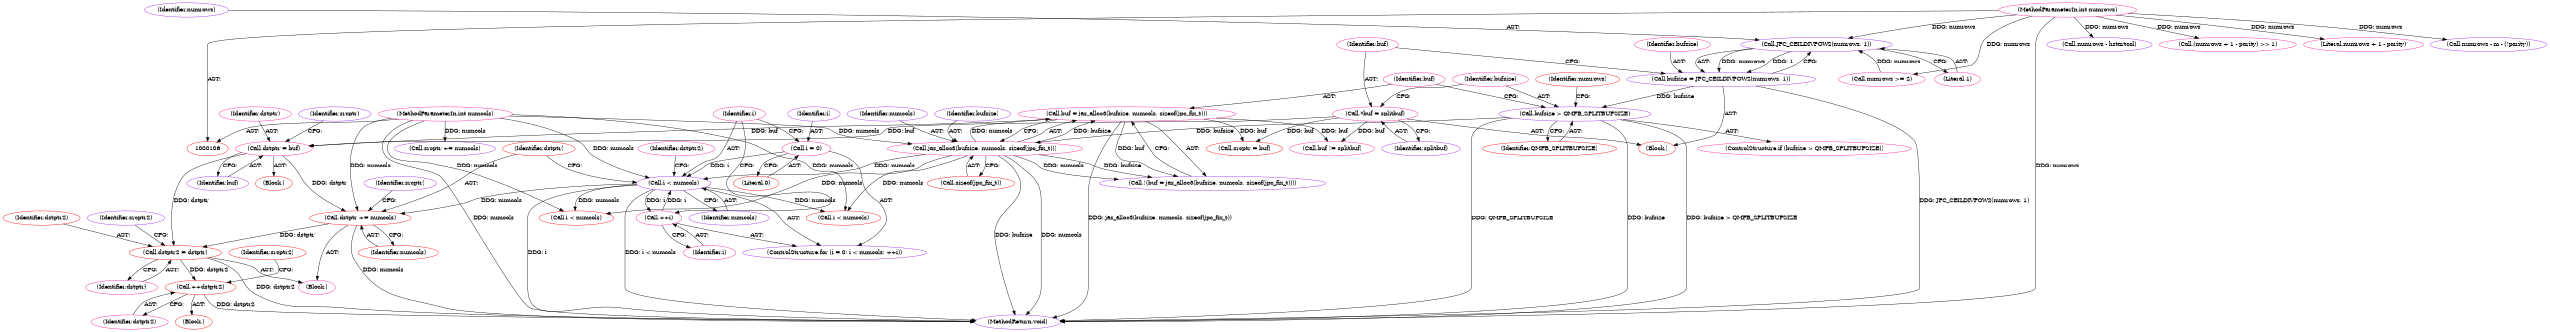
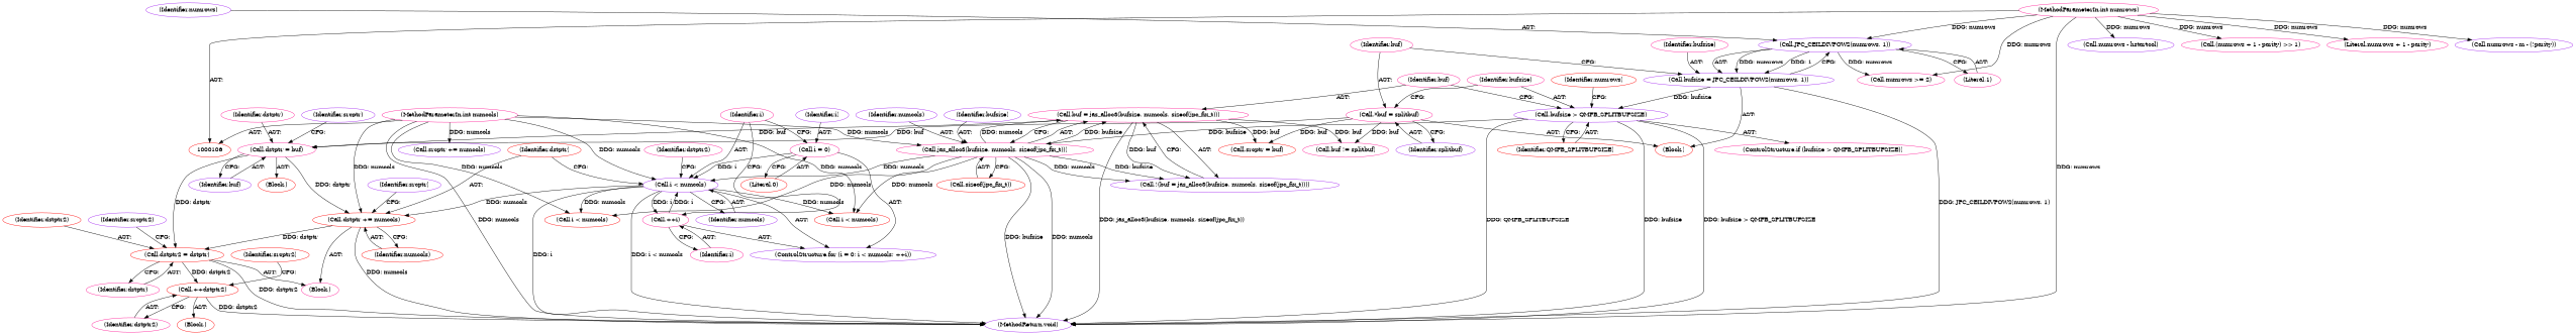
  digraph {
    node [color=deeppink]
    n1 [color=red label="(Call,++dstptr2)"]
    n2 [color=purple label="(MethodReturn,void)"]
    n3 [label="(Identifier,dstptr2)"]
    n4 [color=red label="(Block,)"]
    n5 [color=red label="(Call,dstptr2 = dstptr)"]
    n6 [label="(Identifier,dstptr)"]
    n7 [label="(Block,)"]
    n8 [label="(Call,dstptr = buf)"]
    n9 [color=red label="(Call,dstptr += numcols)"]
    n10 [color=purple label="(Identifier,buf)"]
    n11 [color=red label="(Block,)"]
    n12 [color=red label="(Identifier,numcols)"]
    n13 [label="(Call,buf = jas_alloc3(bufsize, numcols, sizeof(jpc_fix_t)))"]
    n14 [label="(Call,jas_alloc3(bufsize, numcols, sizeof(jpc_fix_t)))"]
    n15 [color=red label="(Call,srcptr = buf)"]
    n16 [label="(Call,buf != splitbuf)"]
    n17 [color=purple label="(Call,!(buf = jas_alloc3(bufsize, numcols, sizeof(jpc_fix_t))))"]
    n18 [color=purple label="(Call,i < numcols)"]
    n19 [color=red label="(Call,i < numcols)"]
    n20 [color=red label="(Call,i < numcols)"]
    n21 [color=red label="(Call,sizeof(jpc_fix_t))"]
    n22 [label="(Call,++i)"]
    n23 [color=purple label="(Identifier,numcols)"]
    n24 [color=purple label="(ControlStructure,for (i = 0; i < numcols; ++i))"]
    n25 [color=purple label="(Call,bufsize > QMFB_SPLITBUFSIZE)"]
    n26 [label="(ControlStructure,if (bufsize > QMFB_SPLITBUFSIZE))"]
    n27 [color=red label="(Identifier,QMFB_SPLITBUFSIZE)"]
    n28 [color=purple label="(Call,bufsize = JPC_CEILDIVPOW2(numrows, 1))"]
    n29 [color=purple label="(Call,JPC_CEILDIVPOW2(numrows, 1))"]
    n30 [color=red label="(Block,)"]
    n31 [label="(Literal,1)"]
    n32 [label="(Call,numrows >= 2)"]
    n33 [label="(MethodParameterIn,int numrows)"]
    n34 [color=purple label="(Call,numrows - hstartcol)"]
    n35 [label="(Call,(numrows + 1 - parity) >> 1)"]
    n36 [label="(Literal,numrows + 1 - parity)"]
    n37 [color=purple label="(Call,numrows - m - (!parity))"]
    1000106 [color=red]
    n39 [label="(MethodParameterIn,int numcols)"]
    n40 [color=purple label="(Call,srcptr += numcols)"]
    n41 [label="(Call,*buf = splitbuf)"]
    n42 [color=purple label="(Identifier,splitbuf)"]
    n43 [label="(Identifier,i)"]
    n44 [label="(Call,i = 0)"]
    n45 [color=red label="(Literal,0)"]
    n46 [color=purple label="(Identifier,bufsize)"]
    n47 [color=purple label="(Identifier,srcptr)"]
    n48 [label="(Identifier,dstptr2)"]
    n49 [color=red label="(Identifier,srcptr2)"]
    n50 [color=purple label="(Identifier,i)"]
    n51 [color=purple label="(Identifier,srcptr)"]
    n52 [label="(Identifier,buf)"]
    n53 [color=red label="(Identifier,dstptr)"]
    n54 [color=red label="(Identifier,dstptr2)"]
    n55 [label="(Identifier,bufsize)"]
    n56 [color=purple label="(Identifier,srcptr2)"]
    n57 [label="(Identifier,buf)"]
    n58 [label="(Identifier,bufsize)"]
    n59 [color=purple label="(Identifier,numrows)"]
    n60 [color=purple label="(Identifier,numcols)"]
    n61 [color=red label="(Identifier,numrows)"]
    n62 [label="(Identifier,i)"]
    n63 [label="(Identifier,dstptr)"]
    n1 -> n2 [label="DDG: dstptr2"]
    n1 -> n3 [label="CFG: "]
    n1 -> n4 [label="AST: "]
    n3 -> n1 [label="AST: "]
    n5 -> n1 [label="DDG: dstptr2"]
    n5 -> n2 [label="DDG: dstptr2"]
    n5 -> n6 [label="CFG: "]
    n5 -> n7 [label="AST: "]
    n6 -> n5 [label="AST: "]
    n8 -> n5 [label="DDG: dstptr"]
    n8 -> n9 [label="DDG: dstptr"]
    n8 -> n10 [label="CFG: "]
    n8 -> n11 [label="AST: "]
    n9 -> n2 [label="DDG: numcols"]
    n9 -> n5 [label="DDG: dstptr"]
    n9 -> n7 [label="AST: "]
    n9 -> n12 [label="CFG: "]
    n10 -> n8 [label="AST: "]
    n12 -> n9 [label="AST: "]
    n13 -> n2 [label="DDG: jas_alloc3(bufsize, numcols, sizeof(jpc_fix_t))"]
    n13 -> n8 [label="DDG: buf"]
    n13 -> n14 [label="CFG: "]
    n13 -> n15 [label="DDG: buf"]
    n13 -> n16 [label="DDG: buf"]
    n13 -> n17 [label="AST: "]
    n13 -> n17 [label="DDG: buf"]
    n14 -> n2 [label="DDG: bufsize"]
    n14 -> n2 [label="DDG: numcols"]
    n14 -> n13 [label="AST: "]
    n14 -> n13 [label="DDG: bufsize"]
    n14 -> n13 [label="DDG: numcols"]
    n14 -> n17 [label="DDG: bufsize"]
    n14 -> n17 [label="DDG: numcols"]
    n14 -> n18 [label="DDG: numcols"]
    n14 -> n19 [label="DDG: numcols"]
    n14 -> n20 [label="DDG: numcols"]
    n14 -> n21 [label="CFG: "]
    n17 -> n13 [label="CFG: "]
    n18 -> n2 [label="DDG: i"]
    n18 -> n2 [label="DDG: i < numcols"]
    n18 -> n9 [label="DDG: numcols"]
    n18 -> n19 [label="DDG: numcols"]
    n18 -> n20 [label="DDG: numcols"]
    n18 -> n22 [label="DDG: i"]
    n18 -> n23 [label="CFG: "]
    n18 -> n24 [label="AST: "]
    n21 -> n14 [label="AST: "]
    n22 -> n18 [label="DDG: i"]
    n22 -> n24 [label="AST: "]
    n22 -> n43 [label="CFG: "]
    n23 -> n18 [label="AST: "]
    n25 -> n2 [label="DDG: bufsize"]
    n25 -> n2 [label="DDG: bufsize > QMFB_SPLITBUFSIZE"]
    n25 -> n2 [label="DDG: QMFB_SPLITBUFSIZE"]
    n25 -> n14 [label="DDG: bufsize"]
    n25 -> n26 [label="AST: "]
    n25 -> n27 [label="CFG: "]
    n27 -> n25 [label="AST: "]
    n28 -> n2 [label="DDG: JPC_CEILDIVPOW2(numrows, 1)"]
    n28 -> n25 [label="DDG: bufsize"]
    n28 -> n29 [label="CFG: "]
    n28 -> n30 [label="AST: "]
    n29 -> n28 [label="AST: "]
    n29 -> n28 [label="DDG: numrows"]
    n29 -> n28 [label="DDG: 1"]
    n29 -> n31 [label="CFG: "]
-   n32 -> n29 [label="DDG: numrows"]
+   n29 -> n32 [label="DDG: numrows"]
    n31 -> n29 [label="AST: "]
    n33 -> n2 [label="DDG: numrows"]
    n33 -> n29 [label="DDG: numrows"]
    n33 -> n32 [label="DDG: numrows"]
    n33 -> n34 [label="DDG: numrows"]
    n33 -> n35 [label="DDG: numrows"]
    n33 -> n36 [label="DDG: numrows"]
    n33 -> n37 [label="DDG: numrows"]
    n33 -> 1000106 [label="AST: "]
    n39 -> n2 [label="DDG: numcols"]
    n39 -> n9 [label="DDG: numcols"]
    n39 -> n14 [label="DDG: numcols"]
    n39 -> n18 [label="DDG: numcols"]
    n39 -> n19 [label="DDG: numcols"]
    n39 -> n20 [label="DDG: numcols"]
    n39 -> 1000106 [label="AST: "]
    n39 -> n40 [label="DDG: numcols"]
    n41 -> n8 [label="DDG: buf"]
    n41 -> n15 [label="DDG: buf"]
    n41 -> n16 [label="DDG: buf"]
    n41 -> n30 [label="AST: "]
    n41 -> n42 [label="CFG: "]
    n42 -> n41 [label="AST: "]
    n43 -> n22 [label="AST: "]
    n44 -> n18 [label="DDG: i"]
    n44 -> n24 [label="AST: "]
    n44 -> n45 [label="CFG: "]
    n45 -> n44 [label="AST: "]
    n46 -> n14 [label="AST: "]
    n47 -> n8 [label="CFG: "]
    n48 -> n18 [label="CFG: "]
    n49 -> n1 [label="CFG: "]
    n50 -> n44 [label="AST: "]
    n51 -> n9 [label="CFG: "]
    n52 -> n28 [label="CFG: "]
    n52 -> n41 [label="AST: "]
    n53 -> n9 [label="AST: "]
    n53 -> n18 [label="CFG: "]
    n54 -> n5 [label="AST: "]
    n55 -> n28 [label="AST: "]
    n56 -> n5 [label="CFG: "]
    n57 -> n13 [label="AST: "]
    n57 -> n25 [label="CFG: "]
    n58 -> n25 [label="AST: "]
    n58 -> n41 [label="CFG: "]
    n59 -> n29 [label="AST: "]
    n60 -> n14 [label="AST: "]
    n61 -> n25 [label="CFG: "]
    n62 -> n18 [label="AST: "]
    n62 -> n22 [label="CFG: "]
    n62 -> n44 [label="CFG: "]
    n63 -> n8 [label="AST: "]
  }
